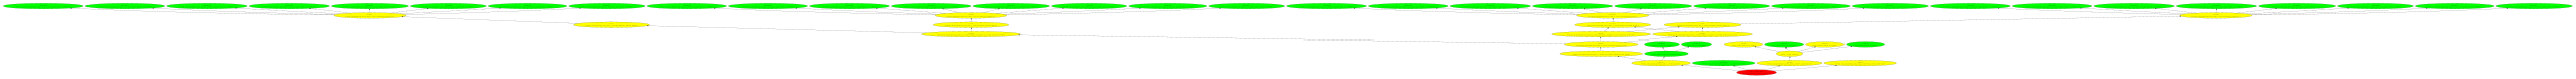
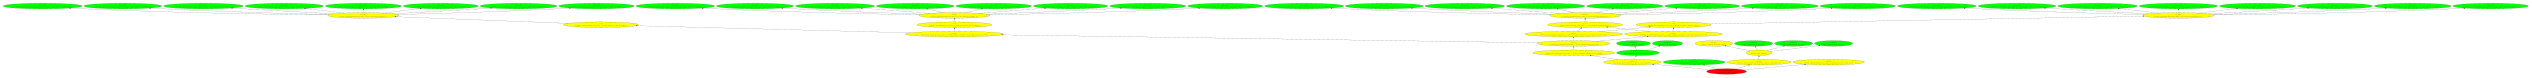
  digraph {
    fontname=Montserrat
    rankdir=BT
    node [fillcolor=green fontname=Montserrat style=filled]
    edge [fontname=Montserrat]
    n1 [label="<spriteset>\nss_tail_point_empty_unflipped"]
    n2 [label="<spriteset>\nss_tail_light_empty_flipped"]
    n3 [label="<switch>\nswitch_graphics_layer_tail_light_empty"]
    n4 [label="<switch>\nswitch_cargo_capacity_by_cargo_0"]
    n5 [fillcolor=yellow label="<switch>\nswitch_cargo_capacity_by_cargo_1"]
    n6 [label="<switch>\nswitch_cargo_capacity_by_cargo_2"]
-   n7 [fillcolor=yellow label="<switch>\nswitch_cargo_capacity_by_cargo_3"]
+   n7 [label="<switch>\nswitch_cargo_capacity_by_cargo_3"]
    n8 [fillcolor=yellow label="<switch>\nswitch_cargo_capacity"]
    n9 [label="<spriteset>\ndriving_cab_passenger_pony_gen_4_ss_doors_closed_livery_1_0_unflipped"]
    n10 [label="<spriteset>\ndriving_cab_passenger_pony_gen_4_ss_doors_open_livery_1_0_unflipped"]
    n11 [label="<spriteset>\ndriving_cab_passenger_pony_gen_4_ss_doors_closed_livery_2_0_unflipped"]
    n12 [label="<spriteset>\ndriving_cab_passenger_pony_gen_4_ss_doors_open_livery_2_0_unflipped"]
    n13 [label="<spriteset>\ndriving_cab_passenger_pony_gen_4_ss_doors_closed_livery_1_0_flipped"]
    n14 [label="<spriteset>\ndriving_cab_passenger_pony_gen_4_ss_doors_open_livery_1_0_flipped"]
    n15 [label="<spriteset>\ndriving_cab_passenger_pony_gen_4_ss_doors_closed_livery_2_0_flipped"]
    n16 [label="<spriteset>\ndriving_cab_passenger_pony_gen_4_ss_doors_open_livery_2_0_flipped"]
    n17 [fillcolor=yellow label="<switch>\ndriving_cab_passenger_pony_gen_4_switch_graphics_engine_id_0"]
    n18 [fillcolor=yellow label="<switch>\ndriving_cab_passenger_pony_gen_4_switch_graphics_vehicle_layers_0"]
    n19 [label="<spriteset>\ndriving_cab_passenger_pony_gen_4_ss_doors_closed_livery_1_1_unflipped"]
    n20 [label="<spriteset>\ndriving_cab_passenger_pony_gen_4_ss_doors_open_livery_1_1_unflipped"]
    n21 [label="<spriteset>\ndriving_cab_passenger_pony_gen_4_ss_doors_closed_livery_2_1_unflipped"]
    n22 [label="<spriteset>\ndriving_cab_passenger_pony_gen_4_ss_doors_open_livery_2_1_unflipped"]
    n23 [label="<spriteset>\ndriving_cab_passenger_pony_gen_4_ss_doors_closed_livery_1_1_flipped"]
    n24 [label="<spriteset>\ndriving_cab_passenger_pony_gen_4_ss_doors_open_livery_1_1_flipped"]
    n25 [label="<spriteset>\ndriving_cab_passenger_pony_gen_4_ss_doors_closed_livery_2_1_flipped"]
    n26 [label="<spriteset>\ndriving_cab_passenger_pony_gen_4_ss_doors_open_livery_2_1_flipped"]
    n27 [fillcolor=yellow label="<switch>\ndriving_cab_passenger_pony_gen_4_switch_graphics_engine_id_1"]
    n28 [fillcolor=yellow label="<switch>\ndriving_cab_passenger_pony_gen_4_switch_graphics_vehicle_layers_1"]
    n29 [label="<spriteset>\ndriving_cab_passenger_pony_gen_4_ss_doors_closed_livery_1_2_unflipped"]
    n30 [label="<spriteset>\ndriving_cab_passenger_pony_gen_4_ss_doors_open_livery_1_2_unflipped"]
    n31 [label="<spriteset>\ndriving_cab_passenger_pony_gen_4_ss_doors_closed_livery_2_2_unflipped"]
    n32 [label="<spriteset>\ndriving_cab_passenger_pony_gen_4_ss_doors_open_livery_2_2_unflipped"]
    n33 [label="<spriteset>\ndriving_cab_passenger_pony_gen_4_ss_doors_closed_livery_1_2_flipped"]
    n34 [label="<spriteset>\ndriving_cab_passenger_pony_gen_4_ss_doors_open_livery_1_2_flipped"]
    n35 [label="<spriteset>\ndriving_cab_passenger_pony_gen_4_ss_doors_closed_livery_2_2_flipped"]
    n36 [label="<spriteset>\ndriving_cab_passenger_pony_gen_4_ss_doors_open_livery_2_2_flipped"]
    n37 [fillcolor=yellow label="<switch>\ndriving_cab_passenger_pony_gen_4_switch_graphics_engine_id_2"]
    n38 [fillcolor=yellow label="<switch>\ndriving_cab_passenger_pony_gen_4_switch_graphics_vehicle_layers_2"]
    n39 [label="<spriteset>\ndriving_cab_passenger_pony_gen_4_ss_doors_closed_livery_1_3_unflipped"]
    n40 [label="<spriteset>\ndriving_cab_passenger_pony_gen_4_ss_doors_open_livery_1_3_unflipped"]
    n41 [label="<spriteset>\ndriving_cab_passenger_pony_gen_4_ss_doors_closed_livery_2_3_unflipped"]
    n42 [label="<spriteset>\ndriving_cab_passenger_pony_gen_4_ss_doors_open_livery_2_3_unflipped"]
    n43 [label="<spriteset>\ndriving_cab_passenger_pony_gen_4_ss_doors_closed_livery_1_3_flipped"]
    n44 [label="<spriteset>\ndriving_cab_passenger_pony_gen_4_ss_doors_open_livery_1_3_flipped"]
    n45 [label="<spriteset>\ndriving_cab_passenger_pony_gen_4_ss_doors_closed_livery_2_3_flipped"]
    n46 [label="<spriteset>\ndriving_cab_passenger_pony_gen_4_ss_doors_open_livery_2_3_flipped"]
    n47 [fillcolor=yellow label="<switch>\ndriving_cab_passenger_pony_gen_4_switch_graphics_engine_id_3"]
    n48 [fillcolor=yellow label="<switch>\ndriving_cab_passenger_pony_gen_4_switch_graphics_vehicle_layers_3"]
    n49 [fillcolor=yellow label="<switch>\ndriving_cab_passenger_pony_gen_4_switch_graphics_position_in_consist_entry_point_PASS"]
    n50 [fillcolor=yellow label="<switch>\ndriving_cab_passenger_pony_gen_4_switch_graphics_position_in_consist_entry_point_MAIL"]
    n51 [fillcolor=yellow label="<switch>\ndriving_cab_passenger_pony_gen_4_switch_graphics_position_in_consist_entry_point_DFLT"]
    n52 [fillcolor=yellow label="<switch>\ndriving_cab_passenger_pony_gen_4_switch_graphics_vehicle_cargo"]
    n53 [label="<spriteset>\ndriving_cab_passenger_pony_gen_4_ss_vehicle_purchase"]
    n54 [fillcolor=yellow label="<switch>\ndriving_cab_passenger_pony_gen_4_switch_set_layers_register_more_sprites"]
    n55 [fillcolor=yellow label="<switch>\ndriving_cab_passenger_pony_gen_4_switch_graphics"]
    n56 [fillcolor=yellow label="<switch>\ndriving_cab_passenger_pony_gen_4_switch_cargo_capacity"]
    n57 [fillcolor=yellow label="<switch>\ndriving_cab_passenger_pony_gen_4_switch_buy_menu_text_result"]
    n58 [fillcolor=red label="<FEAT_TRAINS 5390>\ndriving_cab_passenger_pony_gen_4"]
    n3 -> n1
    n3 -> n2
    n8 -> n4
    n8 -> n5
    n8 -> n6
    n8 -> n7
    n17 -> n9
    n17 -> n10
    n17 -> n11
    n17 -> n12
    n17 -> n13
    n17 -> n14
    n17 -> n15
    n17 -> n16
    n18 -> n17
    n27 -> n19
    n27 -> n20
    n27 -> n21
    n27 -> n22
    n27 -> n23
    n27 -> n24
    n27 -> n25
    n27 -> n26
    n28 -> n27
    n37 -> n29
    n37 -> n30
    n37 -> n31
    n37 -> n32
    n37 -> n33
    n37 -> n34
    n37 -> n35
    n37 -> n36
    n38 -> n37
    n47 -> n39
    n47 -> n40
    n47 -> n41
    n47 -> n42
    n47 -> n43
    n47 -> n44
    n47 -> n45
    n47 -> n46
    n48 -> n47
    n49 -> n18
    n49 -> n28
    n50 -> n38
    n50 -> n48
    n51 -> n38
    n51 -> n48
    n52 -> n49
    n52 -> n50
    n52 -> n51
    n54 -> n52
    n55 -> n3
    n55 -> n54
    n56 -> n8
    n58 -> n53
    n58 -> n55
    n58 -> n56
    n58 -> n57
  }
